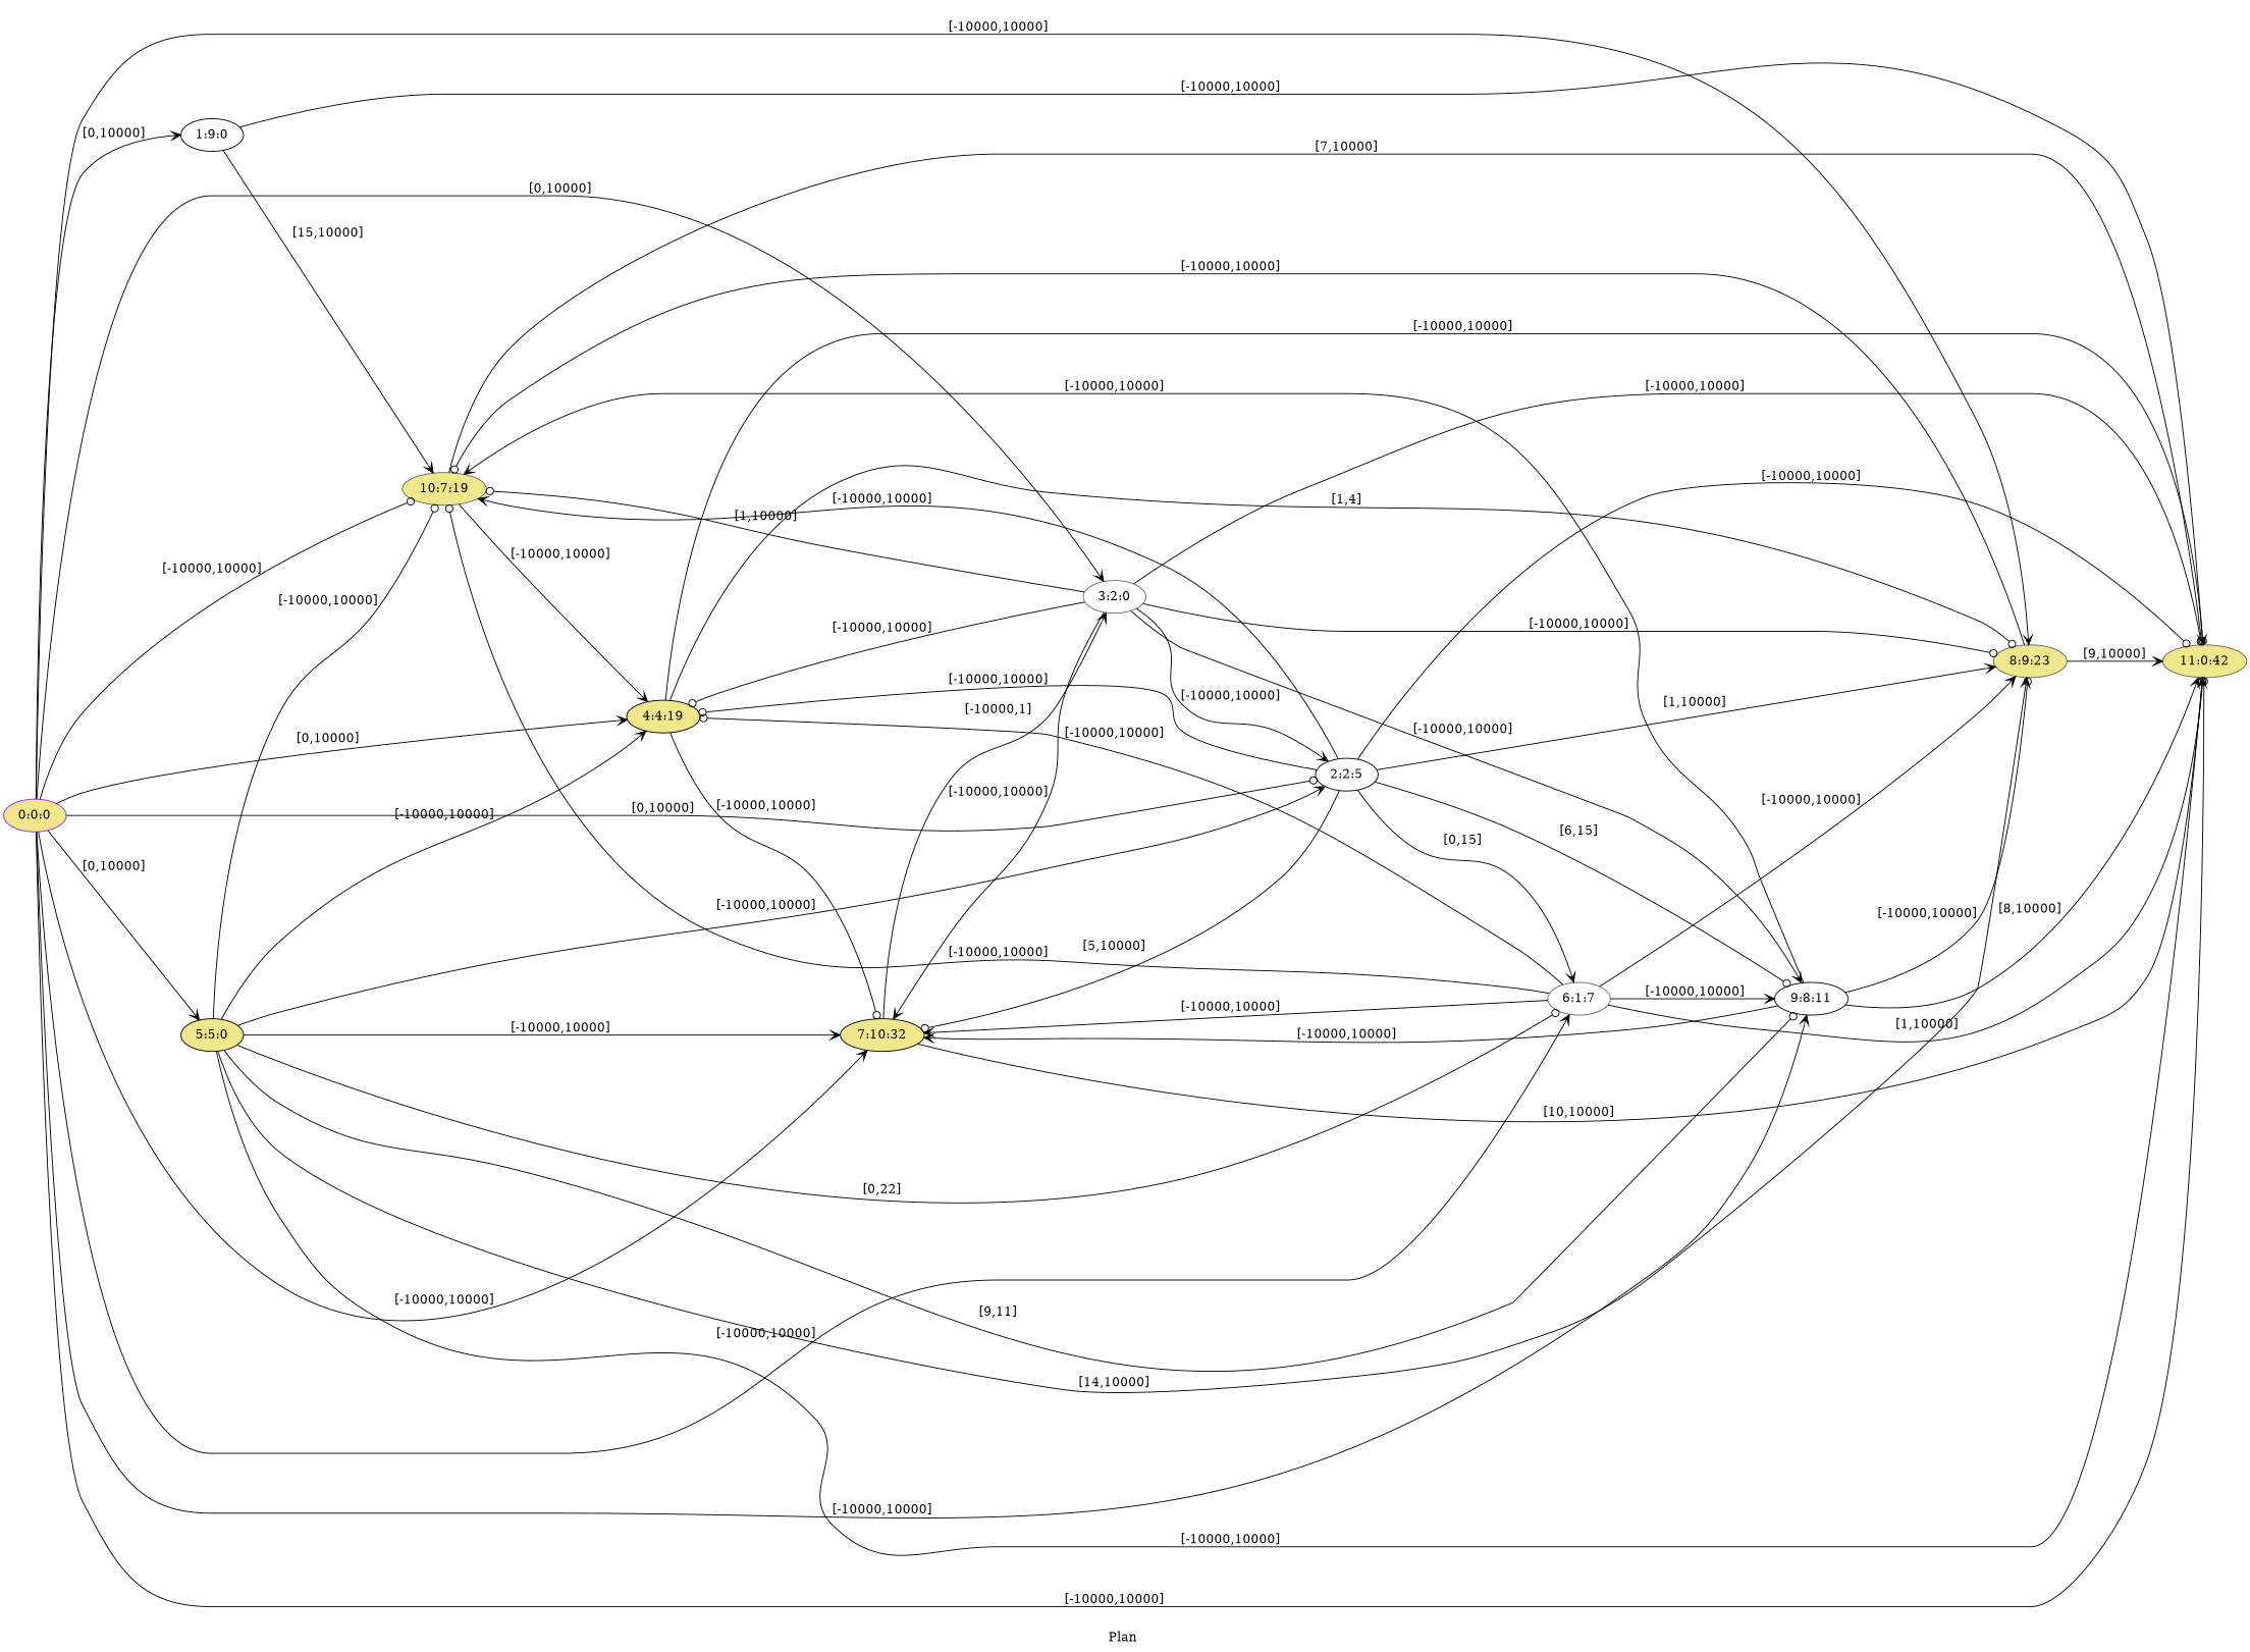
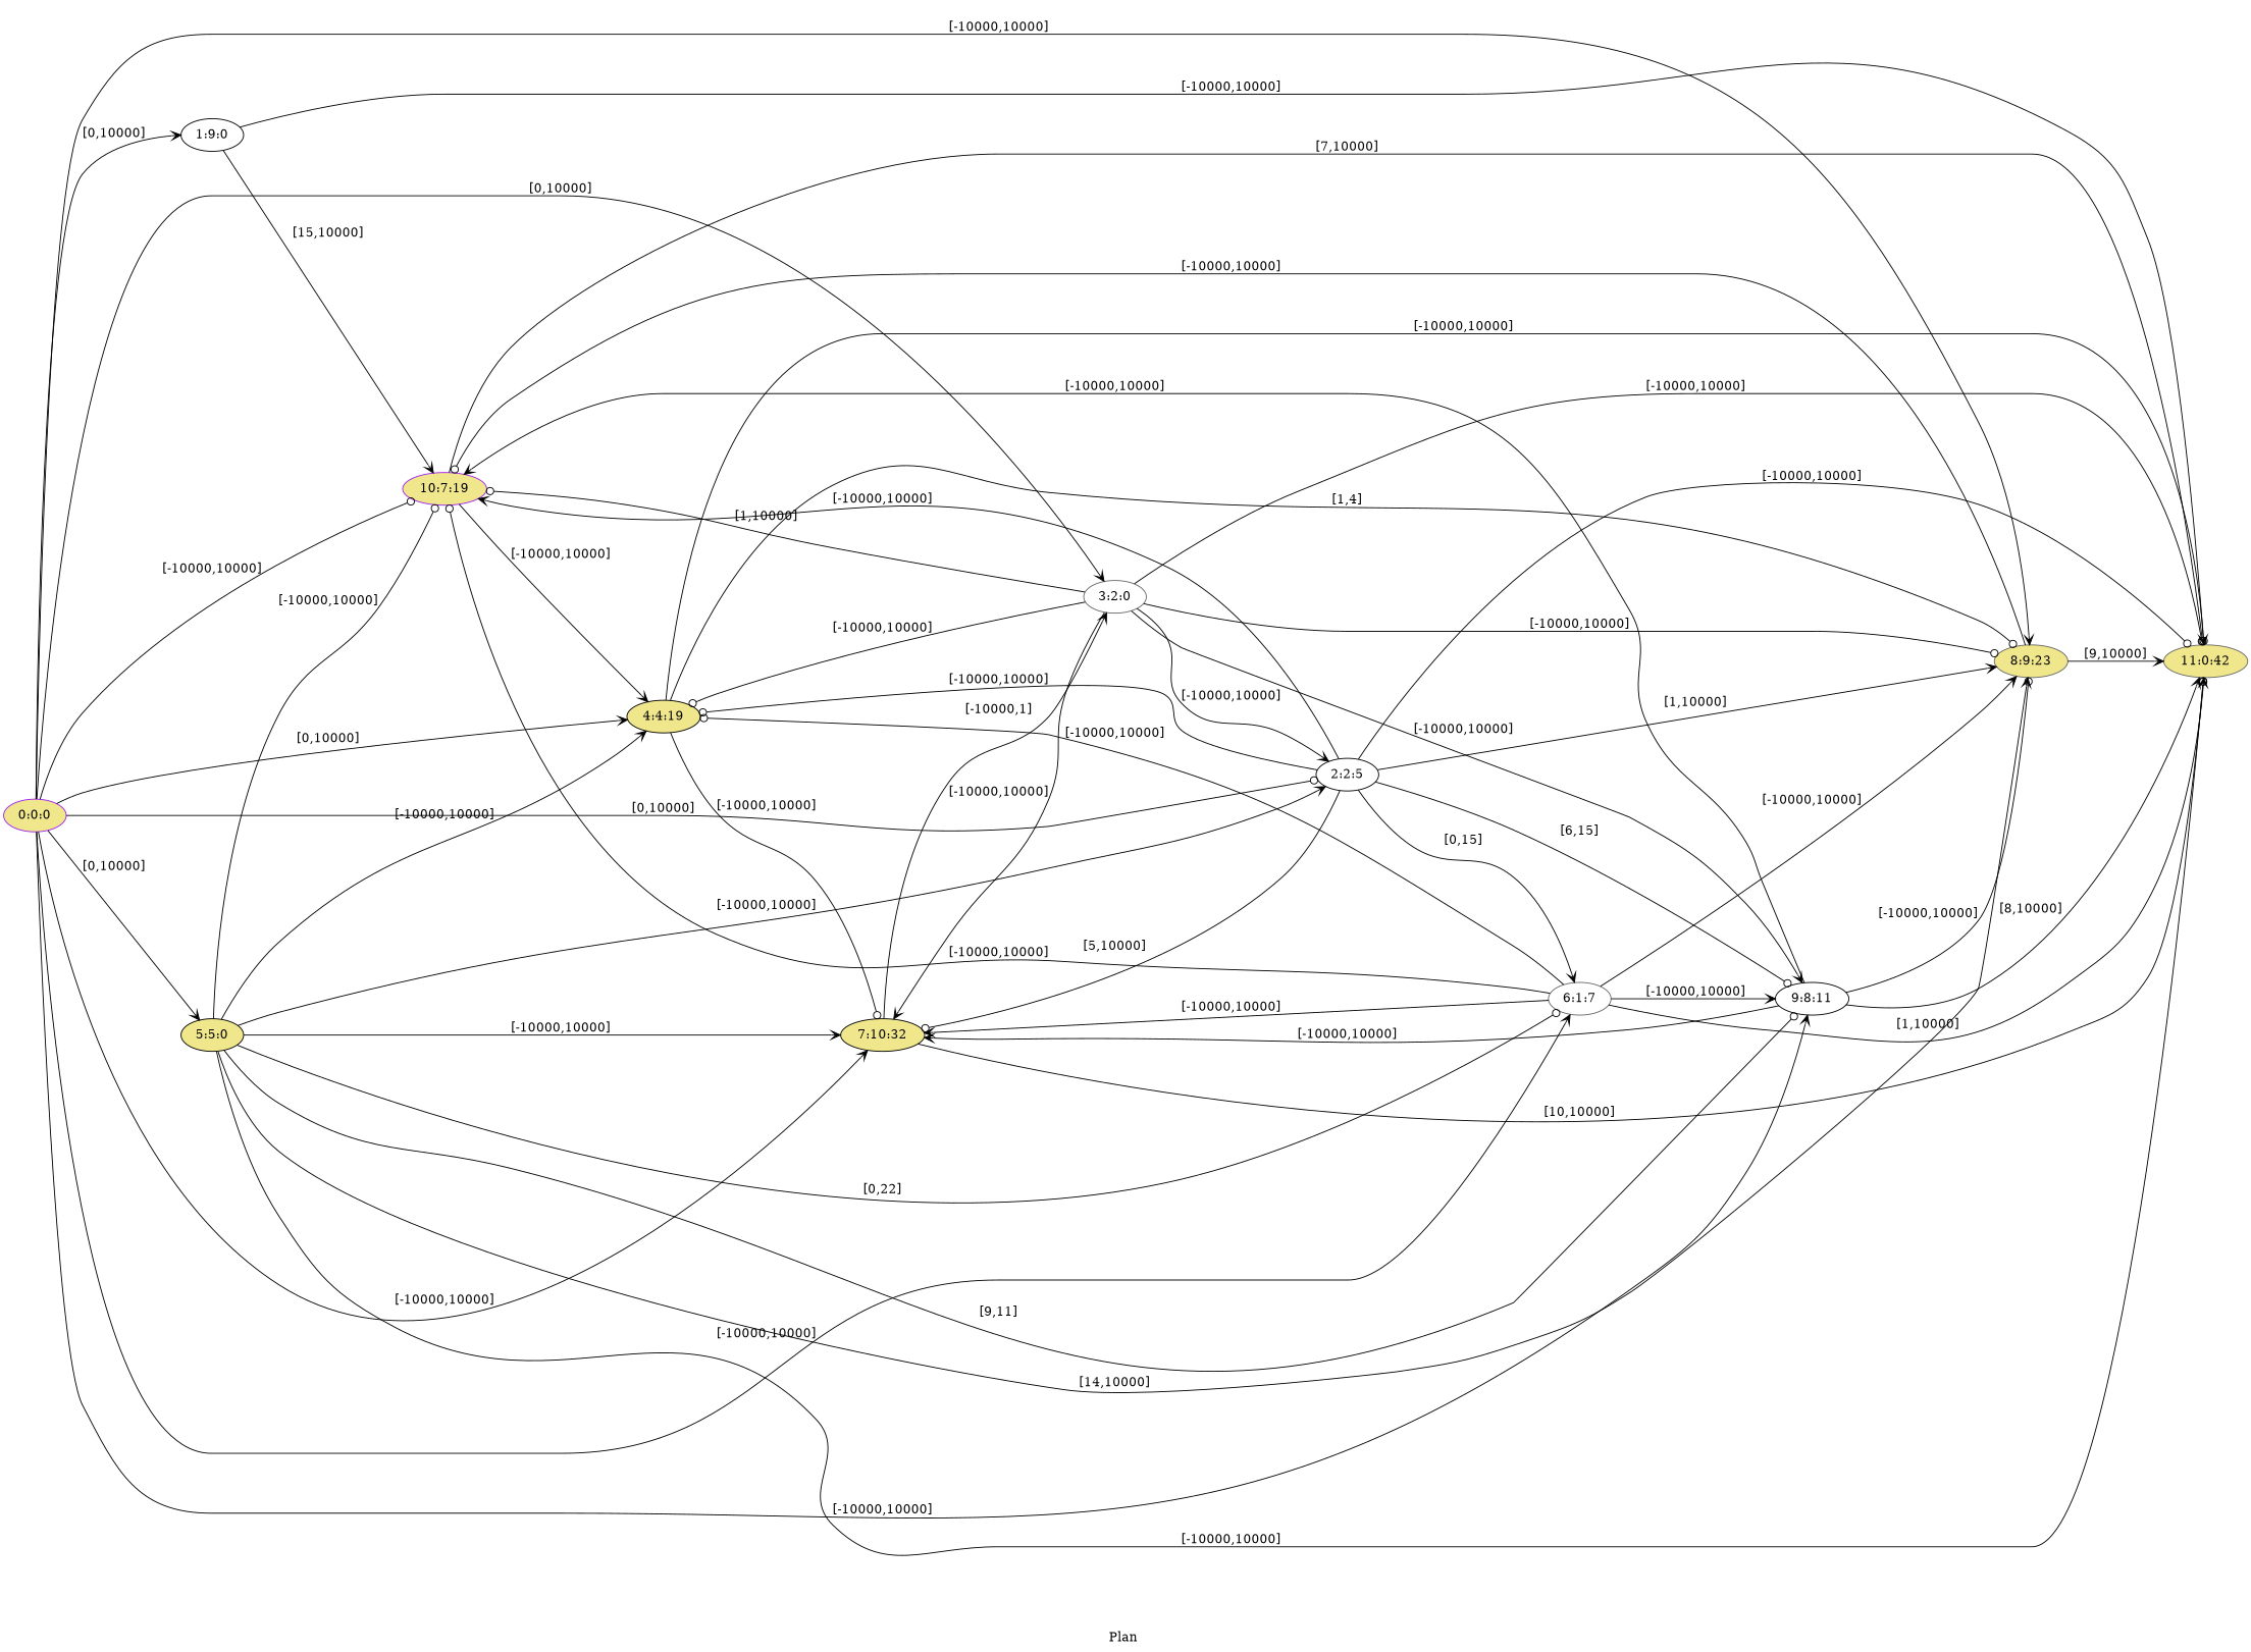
  digraph {
    fldt=0.803546
    label="Plan "
    nodesep=.45
    rankdir=LR
    node [color=black fillcolor=khaki style=filled]
    edge [arrowhead=vee]
    "0:0:0" [color=purple]
    "1:9:0" [fillcolor=white]
    "2:2:5" [fillcolor=white]
    "3:2:0" [color=gray40 fillcolor=white]
    "4:4:19"
    "5:5:0"
    "6:1:7" [color=gray40 fillcolor=white]
    "7:10:32"
    "8:9:23" [color=gray40]
    "9:8:11" [fillcolor=white]
-   "10:7:19" [color=gray40]
+   "10:7:19" [color=purple]
    "11:0:42" [color=gray40]
    "0:0:0" -> "1:9:0" [label="[0,10000]"]
    "0:0:0" -> "2:2:5" [arrowhead=odot label="[0,10000]"]
    "0:0:0" -> "3:2:0" [label="[0,10000]"]
    "0:0:0" -> "4:4:19" [label="[0,10000]"]
    "0:0:0" -> "5:5:0" [label="[0,10000]"]
    "0:0:0" -> "6:1:7" [label="[-10000,10000]"]
    "0:0:0" -> "7:10:32" [label="[-10000,10000]"]
    "0:0:0" -> "8:9:23" [label="[-10000,10000]"]
    "0:0:0" -> "9:8:11" [label="[-10000,10000]"]
    "0:0:0" -> "10:7:19" [arrowhead=odot label="[-10000,10000]"]
-   "0:0:0" -> "11:0:42" [arrowhead=odot label="[-10000,10000]"]
    "1:9:0" -> "10:7:19" [label="[15,10000]"]
    "1:9:0" -> "11:0:42" [label="[-10000,10000]"]
    "2:2:5" -> "4:4:19" [arrowhead=odot label="[-10000,10000]"]
    "2:2:5" -> "6:1:7" [label="[0,15]"]
    "2:2:5" -> "7:10:32" [arrowhead=odot label="[5,10000]"]
    "2:2:5" -> "8:9:23" [label="[1,10000]"]
    "2:2:5" -> "9:8:11" [arrowhead=odot label="[6,15]"]
    "2:2:5" -> "10:7:19" [label="[-10000,10000]"]
    "2:2:5" -> "11:0:42" [arrowhead=odot label="[-10000,10000]"]
    "3:2:0" -> "2:2:5" [label="[-10000,10000]"]
    "3:2:0" -> "4:4:19" [arrowhead=odot label="[-10000,10000]"]
    "3:2:0" -> "7:10:32" [label="[-10000,10000]"]
    "3:2:0" -> "8:9:23" [arrowhead=odot label="[-10000,10000]"]
    "3:2:0" -> "9:8:11" [label="[-10000,10000]"]
    "3:2:0" -> "10:7:19" [arrowhead=odot label="[1,10000]"]
    "3:2:0" -> "11:0:42" [arrowhead=odot label="[-10000,10000]"]
    "4:4:19" -> "7:10:32" [arrowhead=odot label="[-10000,10000]"]
    "4:4:19" -> "8:9:23" [arrowhead=odot label="[1,4]"]
    "4:4:19" -> "11:0:42" [arrowhead=odot label="[-10000,10000]"]
    "5:5:0" -> "2:2:5" [label="[-10000,10000]"]
    "5:5:0" -> "4:4:19" [label="[-10000,10000]"]
    "5:5:0" -> "6:1:7" [arrowhead=odot label="[0,22]"]
    "5:5:0" -> "7:10:32" [label="[-10000,10000]"]
    "5:5:0" -> "8:9:23" [label="[14,10000]"]
    "5:5:0" -> "9:8:11" [arrowhead=odot label="[9,11]"]
    "5:5:0" -> "10:7:19" [arrowhead=odot label="[-10000,10000]"]
    "5:5:0" -> "11:0:42" [arrowhead=odot label="[-10000,10000]"]
    "6:1:7" -> "4:4:19" [arrowhead=odot label="[-10000,10000]"]
    "6:1:7" -> "7:10:32" [label="[-10000,10000]"]
    "6:1:7" -> "8:9:23" [label="[-10000,10000]"]
    "6:1:7" -> "9:8:11" [label="[-10000,10000]"]
    "6:1:7" -> "10:7:19" [arrowhead=odot label="[-10000,10000]"]
    "6:1:7" -> "11:0:42" [label="[1,10000]"]
    "7:10:32" -> "3:2:0" [label="[-10000,1]"]
    "7:10:32" -> "11:0:42" [arrowhead=odot label="[10,10000]"]
    "8:9:23" -> "10:7:19" [arrowhead=odot label="[-10000,10000]"]
    "8:9:23" -> "11:0:42" [label="[9,10000]"]
    "9:8:11" -> "7:10:32" [label="[-10000,10000]"]
    "9:8:11" -> "8:9:23" [arrowhead=odot label="[-10000,10000]"]
    "9:8:11" -> "10:7:19" [label="[-10000,10000]"]
    "9:8:11" -> "11:0:42" [label="[8,10000]"]
    "10:7:19" -> "4:4:19" [label="[-10000,10000]"]
    "10:7:19" -> "11:0:42" [arrowhead=odot label="[7,10000]"]
  }
